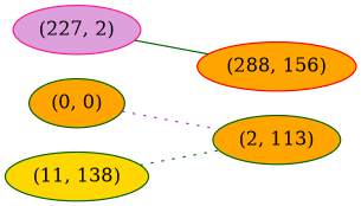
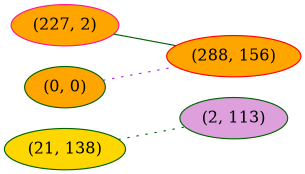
  graph {
    rankdir=LR
    node [color=darkgreen fillcolor=orange style=filled]
    edge [color=darkgreen style=dotted weight=1]
    "(288, 156)" [color=red]
-   "(227, 2)" [color=deeppink fillcolor=plum]
+   "(227, 2)" [color=deeppink]
    "(0, 0)"
-   "(2, 113)"
-   "(21, 138)" [fillcolor=gold label="(11, 138)"]
+   "(2, 113)" [fillcolor=plum]
+   "(21, 138)" [fillcolor=gold]
    "(227, 2)" -- "(288, 156)" [style=solid]
-   "(0, 0)" -- "(2, 113)" [color=purple weight=4]
+   "(0, 0)" -- "(288, 156)" [color=purple weight=4]
    "(21, 138)" -- "(2, 113)"
  }
